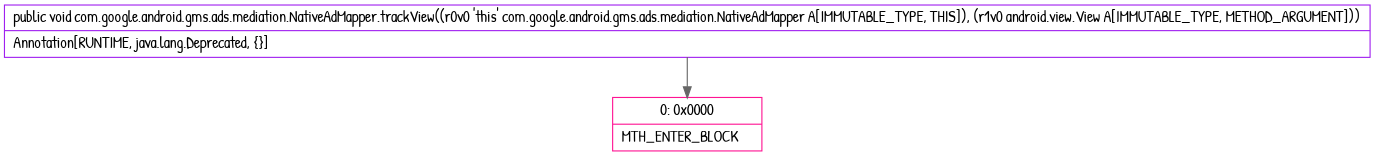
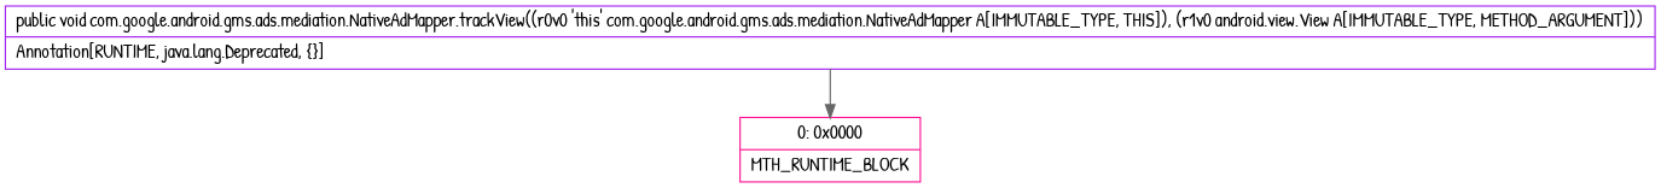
  digraph {
    fontname="Patrick Hand"
    node [shape=record fontname="Patrick Hand"]
-   n1 [color=deeppink label="{0\:\ 0x0000|MTH_ENTER_BLOCK\l}"]
+   n1 [color=deeppink label="{0\:\ 0x0000|MTH_RUNTIME_BLOCK\l}"]
    n2 [label="{public void com.google.android.gms.ads.mediation.NativeAdMapper.trackView((r0v0 'this' com.google.android.gms.ads.mediation.NativeAdMapper A[IMMUTABLE_TYPE, THIS]), (r1v0 android.view.View A[IMMUTABLE_TYPE, METHOD_ARGUMENT]))  | Annotation[RUNTIME, java.lang.Deprecated, \{\}]\l}" color=purple]
    subgraph cluster_1 {
      label="R(0)"
    }
    n2 -> n1 [color=gray40 style=solid fontname="Patrick Hand"]
  }
